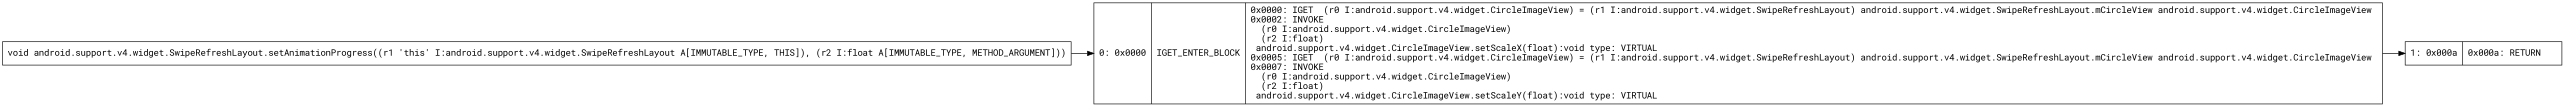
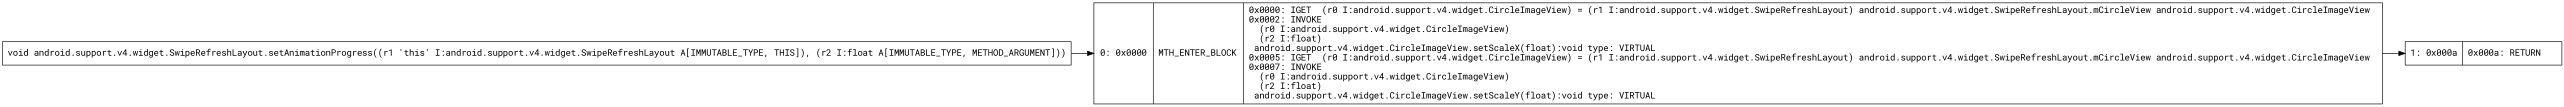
  digraph {
    rankdir=LR
    fontname="Roboto Mono"
    node [shape=record fontname="Roboto Mono"]
    edge [fontname="Roboto Mono"]
-   n1 [label="{0\:\ 0x0000|IGET_ENTER_BLOCK\l|0x0000: IGET  (r0 I:android.support.v4.widget.CircleImageView) = (r1 I:android.support.v4.widget.SwipeRefreshLayout) android.support.v4.widget.SwipeRefreshLayout.mCircleView android.support.v4.widget.CircleImageView \l0x0002: INVOKE  \l  (r0 I:android.support.v4.widget.CircleImageView)\l  (r2 I:float)\l android.support.v4.widget.CircleImageView.setScaleX(float):void type: VIRTUAL \l0x0005: IGET  (r0 I:android.support.v4.widget.CircleImageView) = (r1 I:android.support.v4.widget.SwipeRefreshLayout) android.support.v4.widget.SwipeRefreshLayout.mCircleView android.support.v4.widget.CircleImageView \l0x0007: INVOKE  \l  (r0 I:android.support.v4.widget.CircleImageView)\l  (r2 I:float)\l android.support.v4.widget.CircleImageView.setScaleY(float):void type: VIRTUAL \l}"]
+   n1 [label="{0\:\ 0x0000|MTH_ENTER_BLOCK\l|0x0000: IGET  (r0 I:android.support.v4.widget.CircleImageView) = (r1 I:android.support.v4.widget.SwipeRefreshLayout) android.support.v4.widget.SwipeRefreshLayout.mCircleView android.support.v4.widget.CircleImageView \l0x0002: INVOKE  \l  (r0 I:android.support.v4.widget.CircleImageView)\l  (r2 I:float)\l android.support.v4.widget.CircleImageView.setScaleX(float):void type: VIRTUAL \l0x0005: IGET  (r0 I:android.support.v4.widget.CircleImageView) = (r1 I:android.support.v4.widget.SwipeRefreshLayout) android.support.v4.widget.SwipeRefreshLayout.mCircleView android.support.v4.widget.CircleImageView \l0x0007: INVOKE  \l  (r0 I:android.support.v4.widget.CircleImageView)\l  (r2 I:float)\l android.support.v4.widget.CircleImageView.setScaleY(float):void type: VIRTUAL \l}"]
    n2 [label="{1\:\ 0x000a|0x000a: RETURN   \l}"]
    n3 [label="{void android.support.v4.widget.SwipeRefreshLayout.setAnimationProgress((r1 'this' I:android.support.v4.widget.SwipeRefreshLayout A[IMMUTABLE_TYPE, THIS]), (r2 I:float A[IMMUTABLE_TYPE, METHOD_ARGUMENT])) }"]
    n1 -> n2
    n3 -> n1
  }
